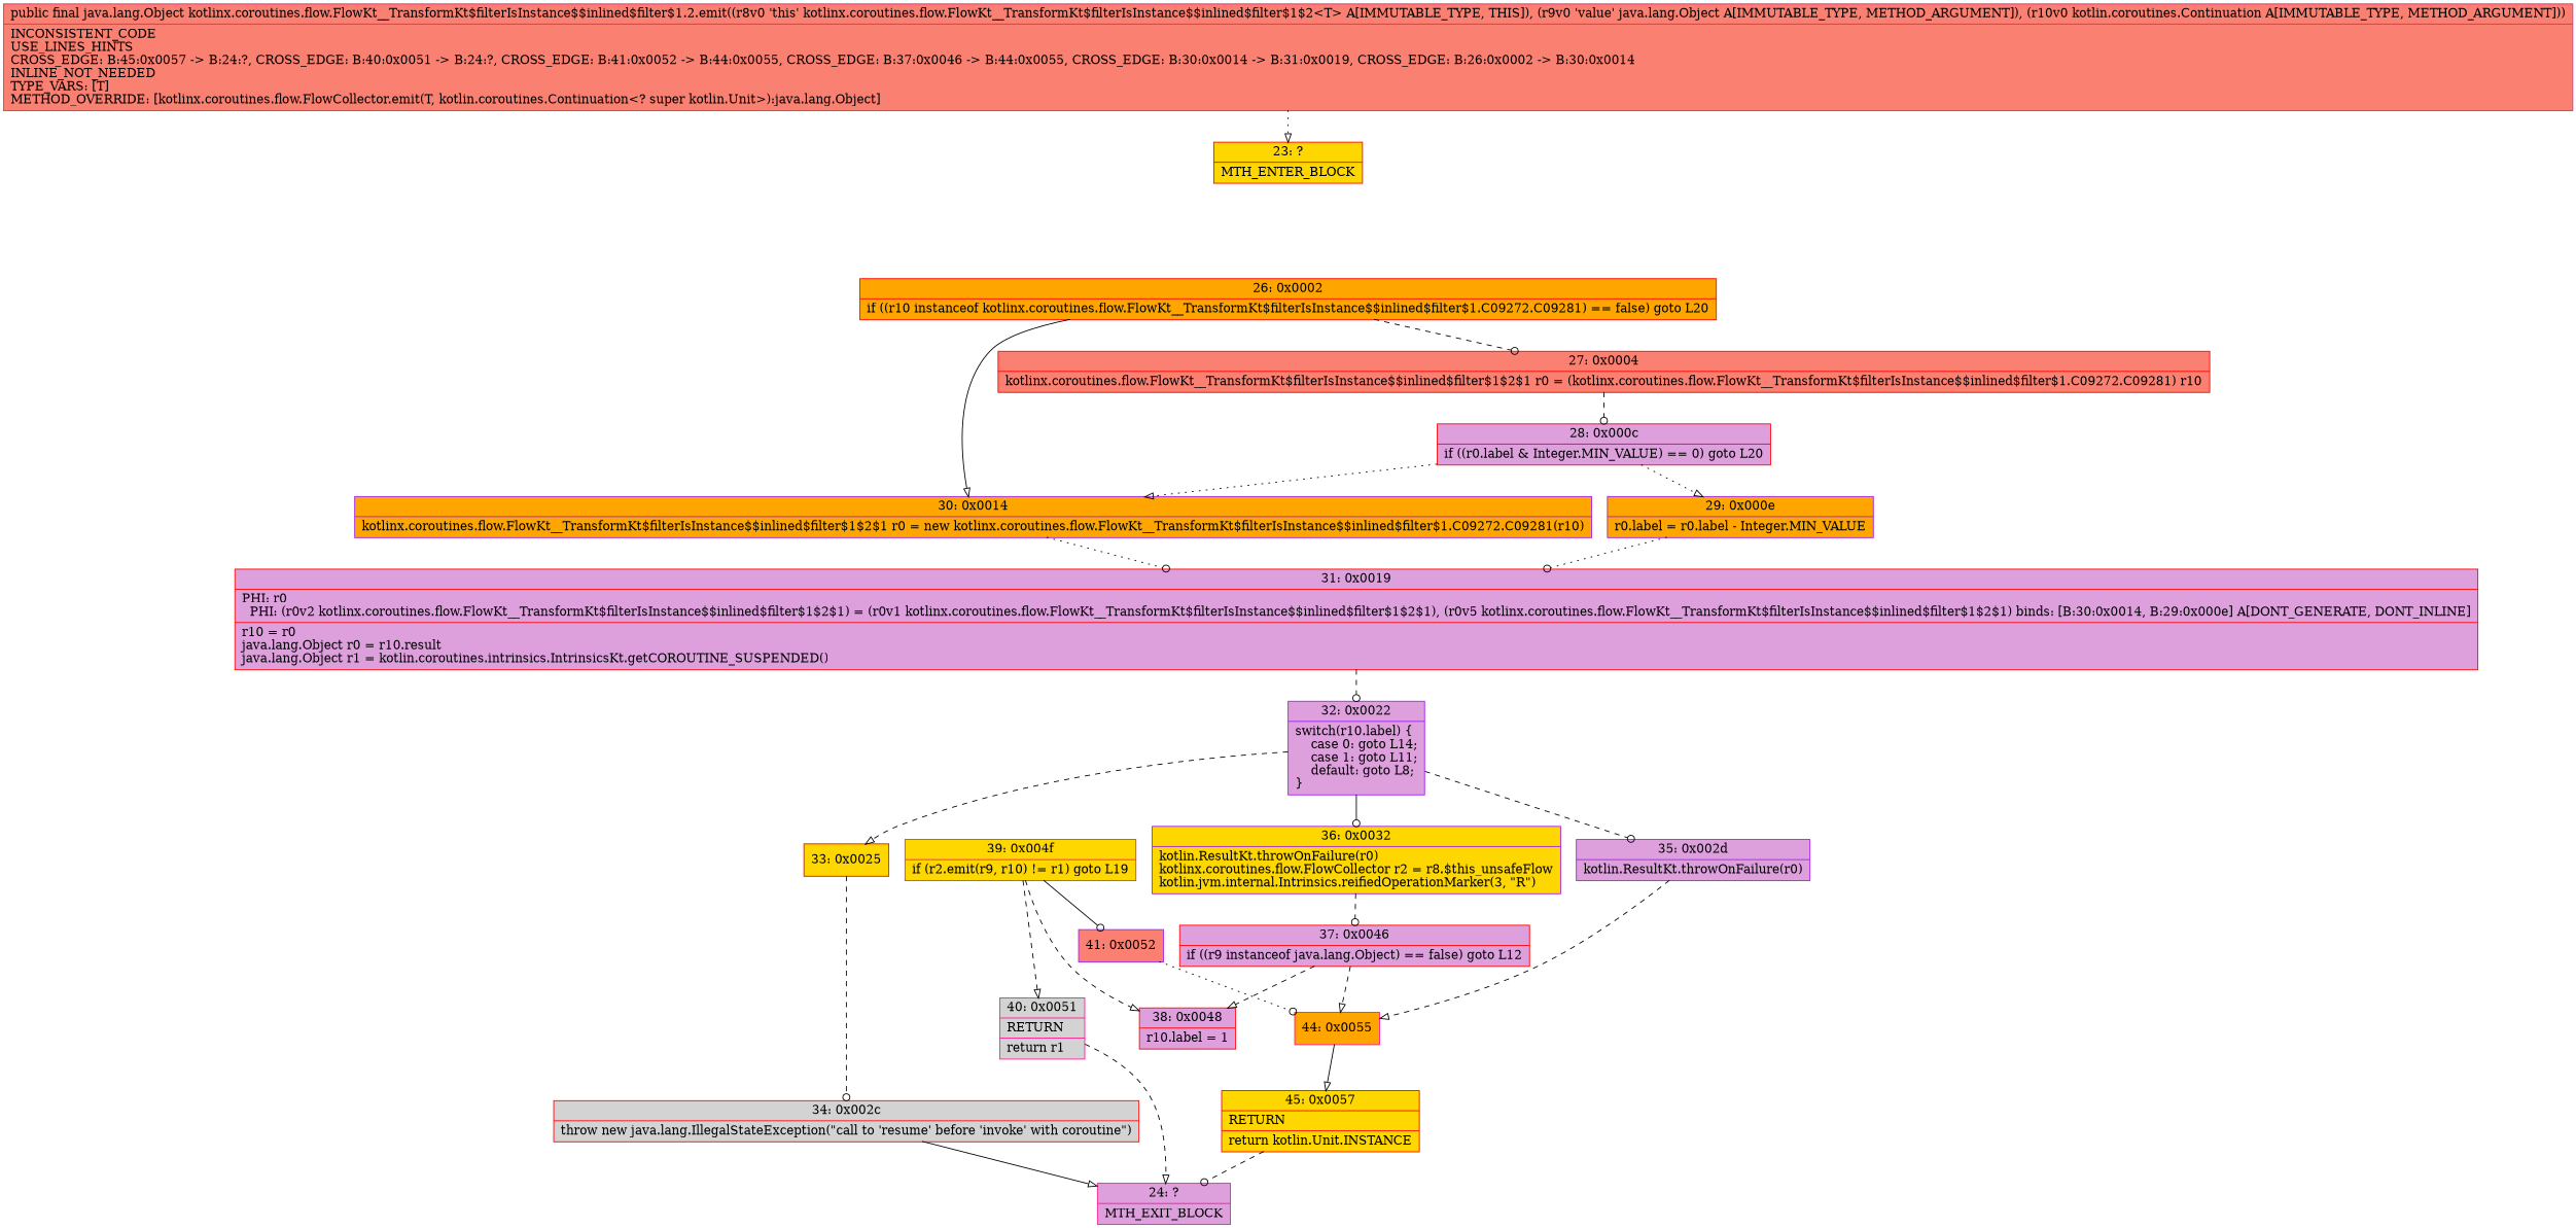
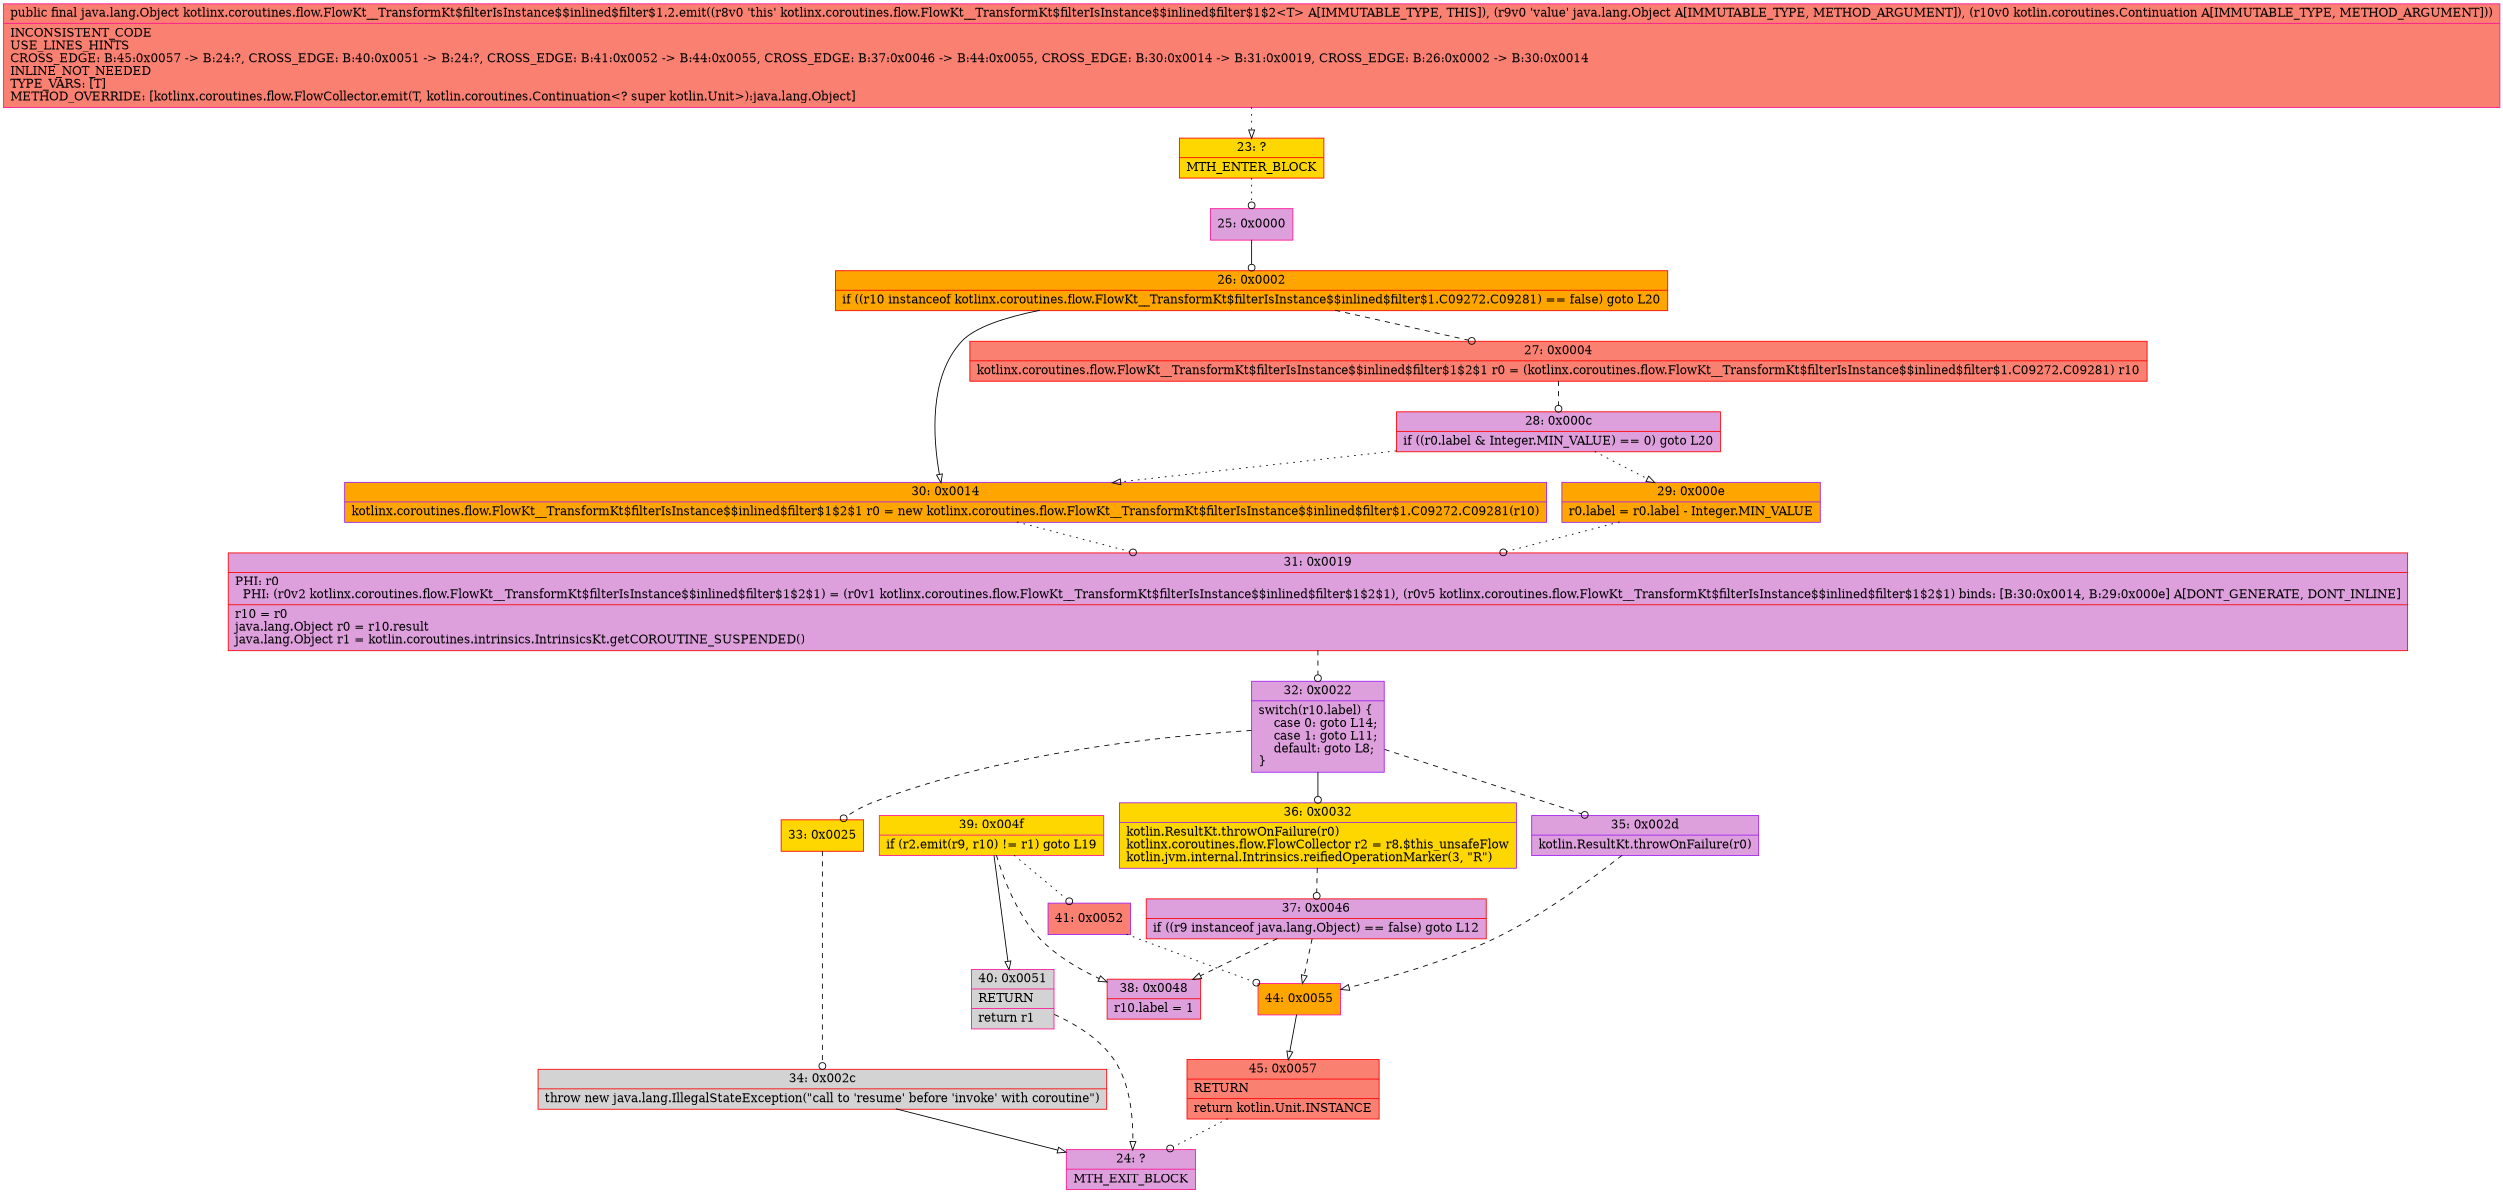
  digraph {
    node [color=red fillcolor=plum shape=record style=filled]
    edge [arrowhead=odot style=dashed]
    n1 [fillcolor=gold label="{23\:\ ?|MTH_ENTER_BLOCK\l}"]
+   n2 [color=deeppink label="{25\:\ 0x0000}"]
    n3 [fillcolor=orange label="{26\:\ 0x0002|if ((r10 instanceof kotlinx.coroutines.flow.FlowKt__TransformKt$filterIsInstance$$inlined$filter$1.C09272.C09281) == false) goto L20\l}"]
    n4 [fillcolor=salmon label="{27\:\ 0x0004|kotlinx.coroutines.flow.FlowKt__TransformKt$filterIsInstance$$inlined$filter$1$2$1 r0 = (kotlinx.coroutines.flow.FlowKt__TransformKt$filterIsInstance$$inlined$filter$1.C09272.C09281) r10\l}"]
    n5 [color=purple fillcolor=orange label="{30\:\ 0x0014|kotlinx.coroutines.flow.FlowKt__TransformKt$filterIsInstance$$inlined$filter$1$2$1 r0 = new kotlinx.coroutines.flow.FlowKt__TransformKt$filterIsInstance$$inlined$filter$1.C09272.C09281(r10)\l}"]
    n6 [label="{28\:\ 0x000c|if ((r0.label & Integer.MIN_VALUE) == 0) goto L20\l}"]
    n7 [label="{31\:\ 0x0019|PHI: r0 \l  PHI: (r0v2 kotlinx.coroutines.flow.FlowKt__TransformKt$filterIsInstance$$inlined$filter$1$2$1) = (r0v1 kotlinx.coroutines.flow.FlowKt__TransformKt$filterIsInstance$$inlined$filter$1$2$1), (r0v5 kotlinx.coroutines.flow.FlowKt__TransformKt$filterIsInstance$$inlined$filter$1$2$1) binds: [B:30:0x0014, B:29:0x000e] A[DONT_GENERATE, DONT_INLINE]\l|r10 = r0\ljava.lang.Object r0 = r10.result\ljava.lang.Object r1 = kotlin.coroutines.intrinsics.IntrinsicsKt.getCOROUTINE_SUSPENDED()\l}"]
    n8 [color=purple fillcolor=orange label="{29\:\ 0x000e|r0.label = r0.label \- Integer.MIN_VALUE\l}"]
    n9 [color=purple label="{32\:\ 0x0022|switch(r10.label) \{\l    case 0: goto L14;\l    case 1: goto L11;\l    default: goto L8;\l\}\l}"]
    n10 [fillcolor=gold label="{33\:\ 0x0025}"]
    n11 [color=purple label="{35\:\ 0x002d|kotlin.ResultKt.throwOnFailure(r0)\l}"]
    n12 [color=purple fillcolor=gold label="{36\:\ 0x0032|kotlin.ResultKt.throwOnFailure(r0)\lkotlinx.coroutines.flow.FlowCollector r2 = r8.$this_unsafeFlow\lkotlin.jvm.internal.Intrinsics.reifiedOperationMarker(3, \"R\")\l}"]
    n13 [fillcolor=lightgrey label="{34\:\ 0x002c|throw new java.lang.IllegalStateException(\"call to 'resume' before 'invoke' with coroutine\")\l}"]
    n14 [color=deeppink fillcolor=orange label="{44\:\ 0x0055}"]
    n15 [label="{37\:\ 0x0046|if ((r9 instanceof java.lang.Object) == false) goto L12\l}"]
    n16 [color=deeppink label="{24\:\ ?|MTH_EXIT_BLOCK\l}"]
-   n17 [fillcolor=gold label="{45\:\ 0x0057|RETURN\l|return kotlin.Unit.INSTANCE\l}"]
+   n17 [fillcolor=salmon label="{45\:\ 0x0057|RETURN\l|return kotlin.Unit.INSTANCE\l}"]
    n18 [label="{38\:\ 0x0048|r10.label = 1\l}"]
    n19 [color=deeppink fillcolor=gold label="{39\:\ 0x004f|if (r2.emit(r9, r10) != r1) goto L19\l}"]
    n20 [color=deeppink fillcolor=lightgrey label="{40\:\ 0x0051|RETURN\l|return r1\l}"]
    n21 [color=purple fillcolor=salmon label="{41\:\ 0x0052}"]
    n22 [color=deeppink fillcolor=salmon label="{public final java.lang.Object kotlinx.coroutines.flow.FlowKt__TransformKt$filterIsInstance$$inlined$filter$1.2.emit((r8v0 'this' kotlinx.coroutines.flow.FlowKt__TransformKt$filterIsInstance$$inlined$filter$1$2\<T\> A[IMMUTABLE_TYPE, THIS]), (r9v0 'value' java.lang.Object A[IMMUTABLE_TYPE, METHOD_ARGUMENT]), (r10v0 kotlin.coroutines.Continuation A[IMMUTABLE_TYPE, METHOD_ARGUMENT]))  | INCONSISTENT_CODE\lUSE_LINES_HINTS\lCROSS_EDGE: B:45:0x0057 \-\> B:24:?, CROSS_EDGE: B:40:0x0051 \-\> B:24:?, CROSS_EDGE: B:41:0x0052 \-\> B:44:0x0055, CROSS_EDGE: B:37:0x0046 \-\> B:44:0x0055, CROSS_EDGE: B:30:0x0014 \-\> B:31:0x0019, CROSS_EDGE: B:26:0x0002 \-\> B:30:0x0014\lINLINE_NOT_NEEDED\lTYPE_VARS: [T]\lMETHOD_OVERRIDE: [kotlinx.coroutines.flow.FlowCollector.emit(T, kotlin.coroutines.Continuation\<? super kotlin.Unit\>):java.lang.Object]\l}"]
+   n1 -> n2 [style=dotted]
+   n2 -> n3 [style=solid]
    n3 -> n4
    n3 -> n5 [arrowhead=onormal style=solid]
    n4 -> n6
    n5 -> n7 [style=dotted]
    n6 -> n5 [arrowhead=onormal style=dotted]
    n6 -> n8 [arrowhead=onormal style=dotted]
    n7 -> n9
    n8 -> n7 [style=dotted]
-   n9 -> n10 [arrowhead=onormal]
+   n9 -> n10
    n9 -> n11
    n9 -> n12 [style=solid]
    n10 -> n13
    n11 -> n14 [arrowhead=onormal]
    n12 -> n15
    n13 -> n16 [arrowhead=onormal style=solid]
    n14 -> n17 [arrowhead=onormal style=solid]
    n15 -> n14 [arrowhead=onormal]
    n15 -> n18 [arrowhead=onormal]
-   n17 -> n16
+   n17 -> n16 [style=dotted]
    n19 -> n18 [arrowhead=onormal]
-   n19 -> n20 [arrowhead=onormal]
-   n19 -> n21 [style=solid]
+   n19 -> n20 [arrowhead=onormal style=solid]
+   n19 -> n21 [style=dotted]
    n20 -> n16 [arrowhead=onormal]
    n21 -> n14 [style=dotted]
    n22 -> n1 [arrowhead=onormal style=dotted]
  }
